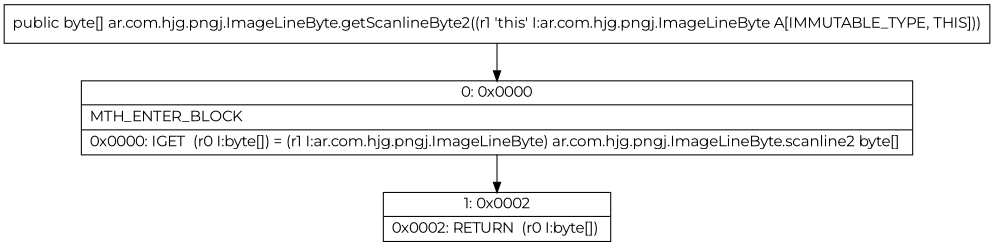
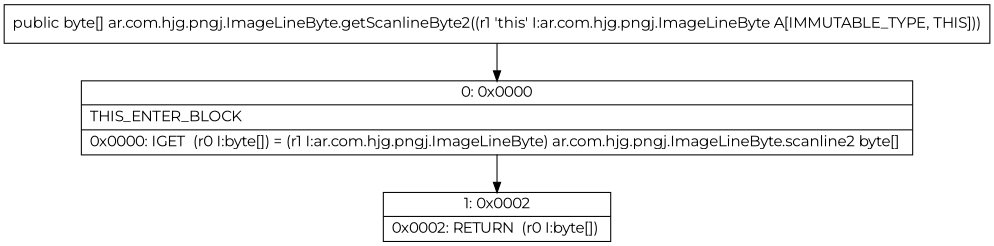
  digraph {
    fontname=Montserrat
    node [shape=record fontname=Montserrat]
    edge [fontname=Montserrat]
-   n1 [label="{0\:\ 0x0000|MTH_ENTER_BLOCK\l|0x0000: IGET  (r0 I:byte[]) = (r1 I:ar.com.hjg.pngj.ImageLineByte) ar.com.hjg.pngj.ImageLineByte.scanline2 byte[] \l}"]
+   n1 [label="{0\:\ 0x0000|THIS_ENTER_BLOCK\l|0x0000: IGET  (r0 I:byte[]) = (r1 I:ar.com.hjg.pngj.ImageLineByte) ar.com.hjg.pngj.ImageLineByte.scanline2 byte[] \l}"]
    n2 [label="{1\:\ 0x0002|0x0002: RETURN  (r0 I:byte[]) \l}"]
    n3 [label="{public byte[] ar.com.hjg.pngj.ImageLineByte.getScanlineByte2((r1 'this' I:ar.com.hjg.pngj.ImageLineByte A[IMMUTABLE_TYPE, THIS])) }"]
    n1 -> n2
    n3 -> n1
  }
